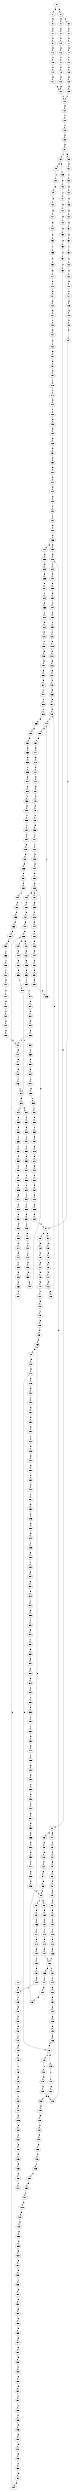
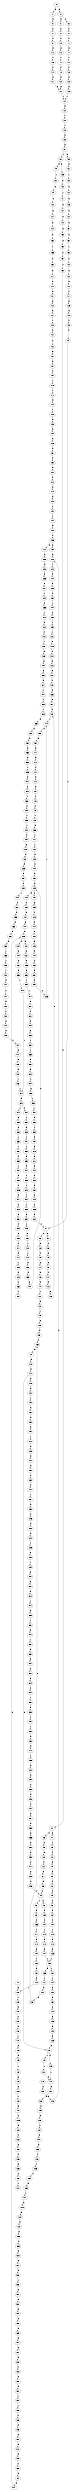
  strict digraph {
    fontname="Patrick Hand"
    node [fontname="Patrick Hand"]
    edge [fontname="Patrick Hand"]
    S0
    S1
    S2
    S3
    S4
    S5
    S6
    S7
    S8
    S9
    S10
    S11
    S12
    S13
    S14
    S15
    S16
    S17
    S18
    S19
    S20
    S21
    S22
    S23
    S24
    S25
    S26
    S27
    S28
    S29
    S30
    S31
    S32
    S33
    S34
    S35
    S36
    S37
    S38
    S39
    S40
    S41
    S42
    S43
    S44
    S45
    S46
    S47
    S48
    S49
    S50
    S51
    S52
    S53
    S54
    S55
    S56
    S57
    S58
    S59
    S60
    S61
    S62
    S63
    S64
    S65
    S66
    S67
    S68
    S69
    S70
    S71
    S72
    S73
    S74
    S75
    S76
    S77
    S78
    S79
    S80
    S81
    S82
    S83
    S84
    S85
    S86
    S87
    S88
    S89
    S90
    S91
    S92
    S93
    S94
    S95
    S96
    S97
    S98
    S99
    S100
    S101
    S102
    S103
    S104
    S105
    S106
    S107
    S108
    S109
    S110
    S111
    S112
    S113
    S114
    S115
    S116
    S117
    S118
    S119
    S120
    S121
    S122
    S123
    S124
    S125
    S126
    S127
    S128
    S129
    S130
    S131
    S132
    S133
    S134
    S135
    S136
    S137
    S138
    S139
    S140
    S141
    S142
    S143
    S144
    S145
    S152
    S147
    S148
    S149
    S150
    S151
    S146
    S153
    S154
    S155
    S156
    S157
    S158
    S159
    S160
    S161
    S162
    S163
    S164
    S165
    S166
    S167
    S168
    S169
    S170
    S171
    S172
    S173
    S174
    S175
    S176
    S177
    S178
    S179
    S180
    S181
    S182
    S183
    S184
    S185
    S186
    S187
    S188
    S189
    S190
    S191
    S192
    S193
    S194
    S195
    S196
    S197
    S198
    S199
    S200
    S201
    S202
    S203
    S204
    S205
    S206
    S217
    S207
    S208
    S209
    S210
    S211
    S212
    S213
    S214
    S215
    S216
    S218
    S219
    S220
    S221
    S222
    S223
    S224
    S225
    S226
    S227
    S228
    S229
    S230
    S231
    S232
    S233
    S234
    S235
    S236
    S237
    S238
    S239
    S240
    S241
    S242
    S243
    S244
    S245
    S246
    S247
    S248
    S249
    S250
    S251
    S252
    S253
    S254
    S255
    S256
    S257
    S258
    S259
    S260
    S261
    S262
    S263
    S264
    S265
    S266
    S267
    S268
    S269
    S270
    S271
    S272
    S273
    S274
    S275
    S276
    S277
    S278
    S279
    S280
    S281
    S282
    S283
    S284
    S285
    S286
    S287
    S288
    S289
    S290
    S291
    S292
    S293
    S294
    S295
    S296
    S297
    S298
    S299
    S300
    S301
    S302
    S303
    S304
    S305
    S306
    S307
    S308
    S309
    S310
    S311
    S312
    S313
    S314
    S315
    S316
    S317
    S318
    S319
    S320
    S321
    S322
    S323
    S324
    S325
    S326
    S327
    S328
    S329
    S330
    S331
    S332
    S333
    S334
    S335
    S336
    S337
    S338
    S339
    S340
    S341
    S342
    S343
    S344
    S345
    S346
    S347
    S348
    S349
    S350
    S351
    S352
    S353
    S354
    S355
    S356
    S357
    S358
    S359
    S360
    S361
    S362
    S363
    S364
    S365
    S366
    S367
    S368
    S369
    S370
    S371
    S372
    S373
    S374
    S375
    S376
    S377
    S378
    S379
    S380
    S381
    S382
    S383
    S384
    S385
    S386
    S387
    S388
    S389
    S390
    S391
    S392
    S393
    S394
    S395
    S396
    S397
    S398
    S399
    S400
    S401
    S402
    S403
    S404
    S405
    S406
    S407
    S408
    S409
    S410
    S411
    S412
    S413
    S414
    S415
    S416
    S417
    S418
    S419
    S420
    S421
    S422
    S423
    S424
    S425
    S426
    S427
    S428
    S429
    S430
    S431
    S432
    S433
    S434
    S435
    S436
    S437
    S438
    S439
    S440
    S441
    S442
    S443
    S444
    S445
    S446
    S447
    S448
    S449
    S450
    S451
    S452
    S453
    S454
    S455
    S456
    S457
    S458
    S459
    S460
    S461
    S462
    S463
    S464
    S465
    S466
    S467
    S468
    S469
    S470
    S471
    S472
    S473
    S474
    S475
    S0 -> S1 [label=G]
    S0 -> S2 [label=C]
    S1 -> S3 [label=C]
    S2 -> S4 [label=C]
    S2 -> S5 [label=T]
    S3 -> S6 [label=T]
    S4 -> S7 [label=T]
    S5 -> S8 [label=T]
    S6 -> S9 [label=T]
    S7 -> S10 [label=T]
    S8 -> S11 [label=T]
    S9 -> S12 [label=C]
    S10 -> S13 [label=C]
    S11 -> S14 [label=C]
    S12 -> S15 [label=A]
    S13 -> S16 [label=A]
    S14 -> S17 [label=A]
    S15 -> S18 [label=T]
    S16 -> S19 [label=T]
    S17 -> S20 [label=T]
    S18 -> S21 [label=C]
    S19 -> S22 [label=C]
    S20 -> S23 [label=C]
    S21 -> S24 [label=C]
    S22 -> S24 [label=C]
    S23 -> S25 [label=C]
    S24 -> S26 [label=A]
    S25 -> S26 [label=A]
    S26 -> S27 [label=G]
    S27 -> S28 [label=A]
    S28 -> S29 [label=A]
    S29 -> S30 [label=C]
    S30 -> S31 [label=C]
    S31 -> S32 [label=A]
    S31 -> S33 [label=G]
    S32 -> S34 [label=G]
    S32 -> S35 [label=C]
    S33 -> S36 [label=G]
    S34 -> S37 [label=A]
    S35 -> S38 [label=C]
    S36 -> S39 [label=A]
    S37 -> S40 [label=C]
    S38 -> S41 [label=A]
    S39 -> S42 [label=C]
    S40 -> S43 [label=T]
    S41 -> S44 [label=C]
    S42 -> S45 [label=G]
    S43 -> S46 [label=C]
    S44 -> S47 [label=C]
    S45 -> S48 [label=C]
    S46 -> S49 [label=C]
    S47 -> S50 [label=C]
    S48 -> S51 [label=C]
    S49 -> S52 [label=C]
    S50 -> S53 [label=C]
    S51 -> S54 [label=C]
    S52 -> S55 [label=A]
    S53 -> S56 [label=T]
    S54 -> S57 [label=A]
    S55 -> S58 [label=T]
    S56 -> S59 [label=T]
    S57 -> S60 [label=T]
    S58 -> S61 [label=C]
    S59 -> S62 [label=C]
    S60 -> S63 [label=C]
    S61 -> S64 [label=T]
    S62 -> S65 [label=C]
    S62 -> S66 [label=G]
    S63 -> S67 [label=G]
    S64 -> S68 [label=G]
    S65 -> S69 [label=T]
    S66 -> S70 [label=A]
    S67 -> S71 [label=T]
    S68 -> S72 [label=C]
    S69 -> S73 [label=G]
    S70 -> S74 [label=T]
    S71 -> S75 [label=C]
    S72 -> S76 [label=C]
    S73 -> S77 [label=T]
    S74 -> S78 [label=C]
    S75 -> S79 [label=C]
    S76 -> S80 [label=A]
    S77 -> S81 [label=C]
    S78 -> S82 [label=G]
    S79 -> S83 [label=T]
    S80 -> S84 [label=G]
    S81 -> S85 [label=C]
    S82 -> S86 [label=T]
    S83 -> S87 [label=C]
    S84 -> S88 [label=T]
    S85 -> S89 [label=T]
    S86 -> S90 [label=T]
    S87 -> S91 [label=T]
    S88 -> S92 [label=C]
    S89 -> S93 [label=A]
    S89 -> S94 [label=T]
    S90 -> S95 [label=T]
    S91 -> S96 [label=T]
    S91 -> S97 [label=G]
    S92 -> S98 [label=G]
    S93 -> S99 [label=C]
    S94 -> S100 [label=G]
    S95 -> S101 [label=G]
    S96 -> S102 [label=C]
    S97 -> S103 [label=T]
    S98 -> S104 [label=T]
    S99 -> S105 [label=T]
    S100 -> S106 [label=T]
    S101 -> S107 [label=T]
    S102 -> S108 [label=T]
    S103 -> S109 [label=C]
    S104 -> S110 [label=A]
    S105 -> S111 [label=A]
    S106 -> S112 [label=A]
    S107 -> S113 [label=A]
    S108 -> S114 [label=C]
    S109 -> S115 [label=G]
    S110 -> S116 [label=A]
    S111 -> S117 [label=C]
    S112 -> S118 [label=G]
    S113 -> S119 [label=G]
    S114 -> S120 [label=G]
    S115 -> S121 [label=T]
    S116 -> S122 [label=G]
    S117 -> S123 [label=C]
    S118 -> S124 [label=G]
    S119 -> S125 [label=G]
    S120 -> S126 [label=G]
    S121 -> S127 [label=G]
    S122 -> S128 [label=A]
    S123 -> S129 [label=A]
    S124 -> S130 [label=A]
    S125 -> S130 [label=A]
    S126 -> S131 [label=A]
    S127 -> S132 [label=G]
    S128 -> S133 [label=C]
    S129 -> S134 [label=G]
    S130 -> S135 [label=G]
    S130 -> S136 [label=A]
    S131 -> S137 [label=G]
    S132 -> S138 [label=T]
    S133 -> S139 [label=G]
    S134 -> S140 [label=G]
    S135 -> S141 [label=A]
    S136 -> S142 [label=A]
    S137 -> S143 [label=A]
    S138 -> S144 [label=A]
    S139 -> S145 [label=G]
    S140 -> S152 [label=A]
    S141 -> S147 [label=G]
    S142 -> S148 [label=G]
    S143 -> S149 [label=G]
    S144 -> S150 [label=C]
    S145 -> S151 [label=C]
    S152 -> S158 [label=A]
    S147 -> S153 [label=G]
    S148 -> S154 [label=G]
    S149 -> S155 [label=G]
    S150 -> S156 [label=C]
    S151 -> S157 [label=T]
    S146 -> S152 [label=G]
    S153 -> S159 [label=T]
    S154 -> S160 [label=T]
    S155 -> S159 [label=T]
    S156 -> S161 [label=G]
    S157 -> S162 [label=C]
    S158 -> S163 [label=G]
    S159 -> S164 [label=C]
    S160 -> S165 [label=C]
    S161 -> S166 [label=G]
    S162 -> S167 [label=T]
    S163 -> S168 [label=T]
    S164 -> S169 [label=C]
    S165 -> S170 [label=C]
    S166 -> S171 [label=T]
    S167 -> S172 [label=C]
    S168 -> S173 [label=C]
    S169 -> S174 [label=C]
    S170 -> S175 [label=C]
    S171 -> S176 [label=G]
    S172 -> S177 [label=G]
    S173 -> S178 [label=A]
    S174 -> S179 [label=C]
    S174 -> S180 [label=G]
-   S180 -> S175 [label=G]
+   S175 -> S180 [label=G]
    S176 -> S181 [label=G]
    S177 -> S182 [label=A]
    S178 -> S183 [label=G]
    S179 -> S184 [label=G]
    S180 -> S185 [label=G]
    S180 -> S186 [label=A]
    S181 -> S187 [label=T]
    S182 -> S188 [label=A]
    S183 -> S189 [label=G]
    S184 -> S190 [label=A]
    S185 -> S191 [label=A]
    S186 -> S192 [label=A]
    S187 -> S193 [label=T]
    S188 -> S194 [label=G]
    S189 -> S195 [label=A]
    S190 -> S196 [label=G]
    S191 -> S197 [label=G]
-   S192 -> S198 [label=G]
+   S192 -> S191 [label=G]
    S193 -> S199 [label=A]
    S194 -> S200 [label=T]
    S195 -> S201 [label=C]
    S196 -> S202 [label=C]
    S197 -> S203 [label=G]
    S198 -> S204 [label=T]
    S199 -> S205 [label=G]
    S200 -> S206 [label=C]
    S200 -> S217 [label=C]
    S201 -> S207 [label=C]
    S202 -> S208 [label=C]
    S203 -> S209 [label=C]
    S204 -> S210 [label=C]
    S205 -> S211 [label=A]
    S206 -> S212 [label=G]
    S217 -> S223 [label=G]
    S207 -> S213 [label=A]
    S208 -> S214 [label=A]
    S209 -> S215 [label=G]
    S210 -> S212 [label=G]
    S211 -> S216 [label=A]
    S212 -> S218 [label=A]
    S213 -> S219 [label=G]
    S214 -> S220 [label=C]
    S215 -> S221 [label=T]
    S216 -> S222 [label=G]
    S218 -> S224 [label=G]
    S219 -> S225 [label=T]
    S220 -> S226 [label=G]
    S221 -> S227 [label=G]
    S222 -> S228 [label=G]
    S223 -> S229 [label=G]
    S224 -> S230 [label=G]
    S225 -> S231 [label=C]
    S226 -> S232 [label=G]
    S227 -> S233 [label=G]
    S228 -> S234 [label=G]
    S229 -> S235 [label=C]
    S230 -> S236 [label=T]
    S231 -> S237 [label=T]
    S232 -> S238 [label=T]
    S233 -> S239 [label=T]
    S234 -> S240 [label=G]
    S235 -> S241 [label=T]
    S236 -> S242 [label=A]
    S237 -> S243 [label=C]
    S238 -> S244 [label=T]
    S239 -> S245 [label=A]
    S240 -> S246 [label=T]
    S240 -> S247 [label=G]
    S241 -> S248 [label=A]
    S242 -> S249 [label=T]
    S243 -> S250 [label=T]
    S244 -> S251 [label=A]
    S245 -> S252 [label=T]
    S246 -> S253 [label=C]
    S247 -> S254 [label=T]
    S248 -> S255 [label=T]
    S249 -> S256 [label=A]
    S250 -> S257 [label=G]
    S251 -> S258 [label=C]
    S252 -> S259 [label=G]
    S253 -> S260 [label=T]
    S254 -> S261 [label=C]
    S255 -> S262 [label=A]
    S256 -> S263 [label=A]
    S257 -> S264 [label=T]
    S258 -> S265 [label=T]
    S259 -> S266 [label=A]
    S260 -> S267 [label=C]
    S261 -> S268 [label=C]
    S262 -> S269 [label=G]
    S263 -> S270 [label=G]
    S264 -> S271 [label=A]
    S265 -> S272 [label=G]
    S266 -> S273 [label=G]
    S267 -> S274 [label=T]
    S268 -> S275 [label=G]
    S269 -> S276 [label=T]
    S270 -> S277 [label=T]
    S272 -> S278 [label=C]
    S273 -> S279 [label=C]
    S274 -> S280 [label=C]
    S275 -> S281 [label=C]
    S275 -> S282 [label=T]
    S276 -> S283 [label=A]
    S277 -> S284 [label=C]
    S278 -> S285 [label=A]
    S279 -> S286 [label=G]
    S280 -> S287 [label=G]
    S281 -> S288 [label=C]
    S282 -> S289 [label=C]
    S283 -> S290 [label=G]
    S284 -> S291 [label=G]
    S285 -> S292 [label=G]
    S286 -> S293 [label=G]
    S287 -> S294 [label=T]
    S288 -> S295 [label=G]
    S289 -> S296 [label=G]
    S290 -> S297 [label=C]
    S291 -> S298 [label=T]
    S292 -> S299 [label=A]
    S293 -> S300 [label=T]
    S294 -> S301 [label=G]
    S295 -> S302 [label=G]
    S296 -> S303 [label=G]
    S297 -> S304 [label=C]
    S298 -> S305 [label=G]
    S299 -> S306 [label=C]
    S300 -> S307 [label=C]
    S301 -> S308 [label=G]
    S302 -> S309 [label=A]
    S303 -> S310 [label=A]
    S304 -> S311 [label=G]
    S305 -> S312 [label=G]
    S306 -> S313 [label=G]
    S307 -> S314 [label=G]
    S308 -> S315 [label=T]
    S309 -> S316 [label=A]
    S310 -> S317 [label=A]
    S311 -> S318 [label=A]
    S312 -> S138 [label=T]
    S313 -> S319 [label=G]
    S314 -> S320 [label=C]
    S315 -> S144 [label=A]
    S316 -> S321 [label=C]
    S317 -> S322 [label=C]
    S318 -> S323 [label=A]
    S319 -> S324 [label=A]
    S320 -> S325 [label=A]
    S321 -> S326 [label=T]
    S322 -> S327 [label=A]
    S322 -> S328 [label=T]
    S323 -> S329 [label=A]
    S324 -> S330 [label=C]
    S325 -> S331 [label=C]
    S326 -> S332 [label=G]
    S327 -> S333 [label=G]
    S328 -> S334 [label=A]
    S329 -> S335 [label=C]
    S330 -> S336 [label=A]
    S331 -> S337 [label=G]
    S332 -> S338 [label=C]
    S333 -> S339 [label=G]
    S334 -> S340 [label=C]
    S335 -> S341 [label=C]
    S336 -> S342 [label=C]
    S337 -> S343 [label=C]
-   S338 -> S471 [label=A]
+   S338 -> S344 [label=A]
    S339 -> S345 [label=A]
    S340 -> S346 [label=A]
    S341 -> S347 [label=C]
    S342 -> S348 [label=A]
    S343 -> S349 [label=G]
    S344 -> S350 [label=A]
    S345 -> S351 [label=A]
    S346 -> S352 [label=A]
    S347 -> S353 [label=C]
    S348 -> S354 [label=C]
    S349 -> S355 [label=C]
    S350 -> S356 [label=C]
    S351 -> S357 [label=T]
    S352 -> S358 [label=C]
    S353 -> S359 [label=G]
    S354 -> S360 [label=C]
    S355 -> S361 [label=G]
    S356 -> S362 [label=C]
    S357 -> S363 [label=A]
    S358 -> S364 [label=G]
    S359 -> S365 [label=A]
    S360 -> S366 [label=T]
    S361 -> S367 [label=G]
    S362 -> S368 [label=A]
    S363 -> S369 [label=G]
    S364 -> S370 [label=A]
    S365 -> S371 [label=C]
    S366 -> S372 [label=C]
    S367 -> S373 [label=C]
    S368 -> S374 [label=G]
    S369 -> S375 [label=T]
    S370 -> S376 [label=A]
    S371 -> S377 [label=T]
    S372 -> S378 [label=T]
    S373 -> S379 [label=T]
    S374 -> S380 [label=A]
    S375 -> S381 [label=C]
    S376 -> S382 [label=A]
    S377 -> S383 [label=A]
    S378 -> S384 [label=A]
    S379 -> S385 [label=G]
    S380 -> S386 [label=A]
    S381 -> S387 [label=T]
    S382 -> S388 [label=A]
    S383 -> S389 [label=G]
    S384 -> S390 [label=G]
    S385 -> S391 [label=G]
    S386 -> S392 [label=C]
    S387 -> S393 [label=C]
    S388 -> S394 [label=C]
    S389 -> S395 [label=A]
    S390 -> S396 [label=A]
    S391 -> S397 [label=A]
    S392 -> S398 [label=A]
    S393 -> S399 [label=T]
    S394 -> S400 [label=A]
    S395 -> S401 [label=A]
    S396 -> S402 [label=A]
    S397 -> S403 [label=A]
    S398 -> S404 [label=G]
    S399 -> S405 [label=C]
    S400 -> S406 [label=G]
    S401 -> S407 [label=T]
    S402 -> S408 [label=C]
    S403 -> S409 [label=T]
    S404 -> S410 [label=C]
    S405 -> S411 [label=T]
    S406 -> S412 [label=A]
    S407 -> S413 [label=C]
    S408 -> S414 [label=G]
    S409 -> S415 [label=G]
    S410 -> S416 [label=C]
    S411 -> S417 [label=G]
    S412 -> S418 [label=A]
    S413 -> S419 [label=G]
    S414 -> S420 [label=A]
    S415 -> S421 [label=G]
    S416 -> S422 [label=G]
    S417 -> S423 [label=A]
    S418 -> S424 [label=G]
    S419 -> S425 [label=G]
    S420 -> S426 [label=G]
    S421 -> S427 [label=G]
    S422 -> S428 [label=T]
    S423 -> S429 [label=G]
    S424 -> S430 [label=G]
    S425 -> S431 [label=G]
    S426 -> S432 [label=G]
    S427 -> S433 [label=G]
    S428 -> S434 [label=C]
    S429 -> S435 [label=T]
    S430 -> S436 [label=G]
    S431 -> S437 [label=T]
    S432 -> S438 [label=T]
    S433 -> S439 [label=T]
    S434 -> S440 [label=C]
    S435 -> S441 [label=A]
    S436 -> S240 [label=G]
    S437 -> S442 [label=A]
    S438 -> S443 [label=G]
    S439 -> S444 [label=C]
    S440 -> S445 [label=T]
    S442 -> S446 [label=T]
    S443 -> S447 [label=T]
    S444 -> S448 [label=C]
    S445 -> S449 [label=C]
    S446 -> S450 [label=C]
    S447 -> S451 [label=C]
    S448 -> S275 [label=G]
    S449 -> S91 [label=T]
    S450 -> S452 [label=C]
    S451 -> S453 [label=C]
    S452 -> S454 [label=C]
    S453 -> S455 [label=C]
    S454 -> S456 [label=G]
    S455 -> S457 [label=G]
    S456 -> S458 [label=A]
    S457 -> S459 [label=G]
    S458 -> S460 [label=A]
    S459 -> S461 [label=T]
    S460 -> S462 [label=A]
    S461 -> S463 [label=C]
    S462 -> S464 [label=G]
    S463 -> S465 [label=C]
    S464 -> S466 [label=T]
    S465 -> S89 [label=T]
    S466 -> S467 [label=G]
    S467 -> S468 [label=T]
    S468 -> S469 [label=C]
    S469 -> S470 [label=G]
    S470 -> S471 [label=T]
    S471 -> S472 [label=C]
    S472 -> S473 [label=G]
    S473 -> S474 [label=G]
    S474 -> S475 [label=A]
    S475 -> S317 [label=A]
  }
